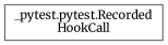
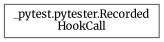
  digraph {
    rankdir=LR
    fontname=Merriweather
-   n1 [color=grey40 fillcolor=white fontname=Merriweather fontsize=10 height=0.2 label="_pytest.pytest.Recorded\lHookCall" shape=box style=filled width=0.4]
+   n1 [color=grey40 fillcolor=white fontname=Merriweather fontsize=10 height=0.2 label="_pytest.pytester.Recorded\lHookCall" shape=box style=filled width=0.4]
  }
